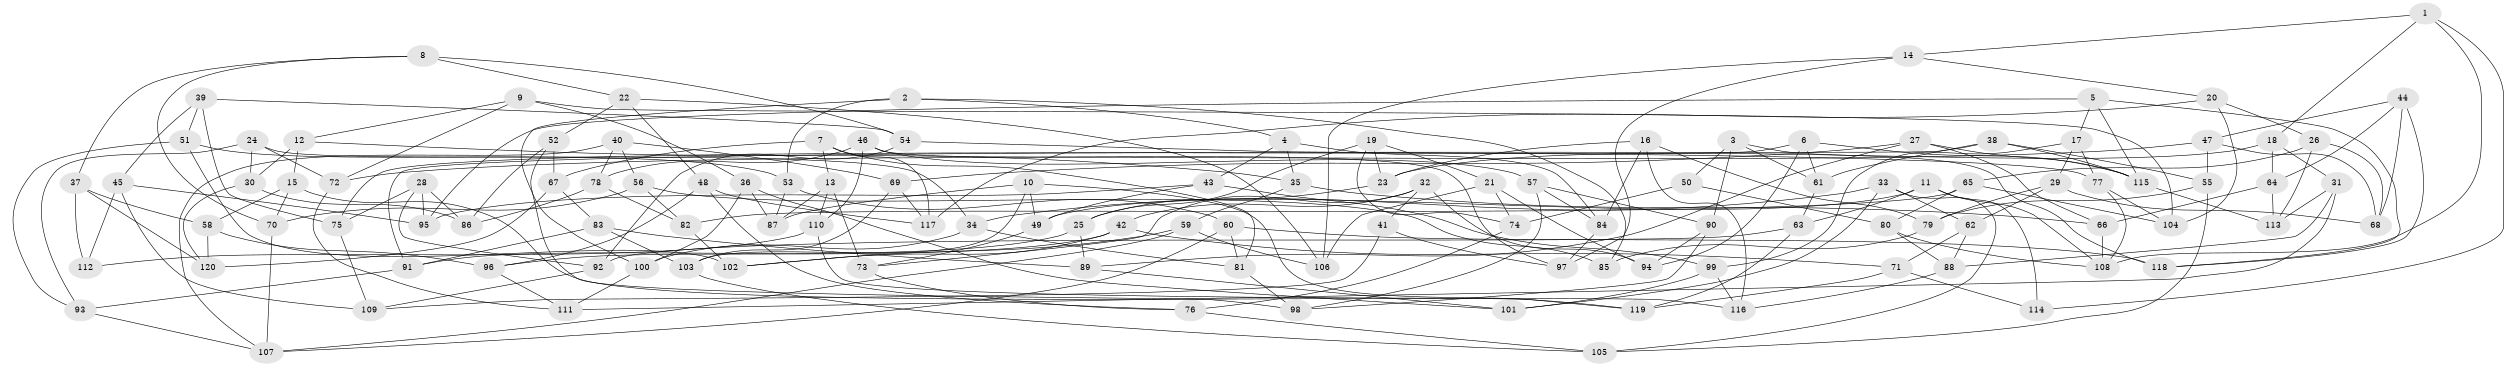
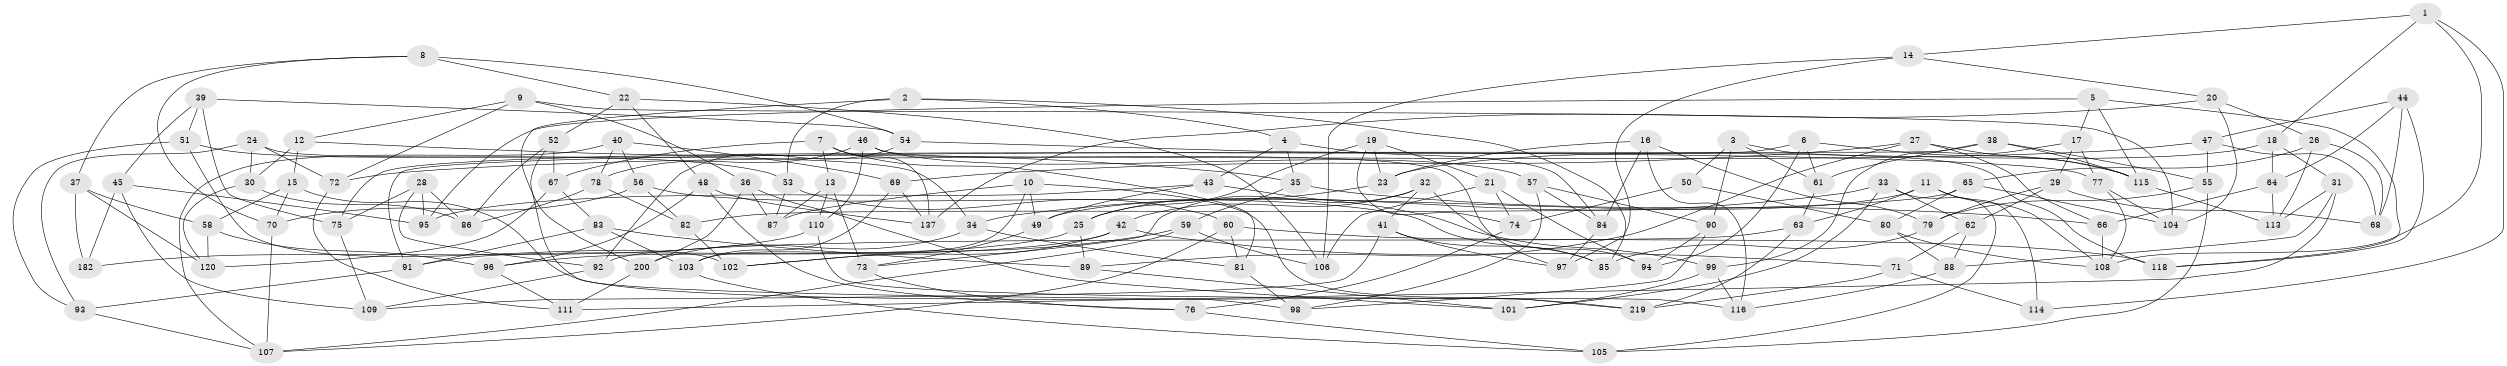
  graph {
    node [color=gray90 style=filled]
    1
    14
    18
    108
    114
    20
    97
    106
    23
    31
    64
    2
    4
    53
    85
-   100
+   100 [label=200]
    35
    43
    84
    87
    60
    111
    3
    50
    61
    90
    118
    74
    80
    63
    94
    98
    66
    59
    95
    49
    99
    5
    17
    115
    29
    77
    113
    6
    75
    109
    7
    13
    67
    81
-   117
+   117 [label=137]
    73
    110
    120
    83
    8
    22
    37
    54
    70
    48
    52
    58
-   112
+   112 [label=182]
    92
    107
    9
    12
    36
    72
    104
    15
    30
    101
    10
    103
-   119
+   119 [label=219]
    105
    11
    86
    76
    116
    26
    96
    16
    79
    25
    68
    62
    88
    19
    21
    89
    91
    65
    24
    34
    93
    82
    27
    69
    28
    71
    32
    41
    42
    102
    33
    38
    55
    39
    45
    51
    40
    56
    78
    44
    47
    46
    57
    1 -- 14
    1 -- 18
    1 -- 108
    1 -- 114
    14 -- 20
    14 -- 97
    14 -- 106
    18 -- 23
    18 -- 31
    18 -- 64
    20 -- 117
    20 -- 104
    20 -- 26
    23 -- 25
    31 -- 111
    31 -- 113
    31 -- 88
    64 -- 66
    64 -- 113
    2 -- 4
    2 -- 53
    2 -- 85
    2 -- 100
    4 -- 35
    4 -- 43
    4 -- 84
    53 -- 87
    53 -- 60
    100 -- 111
    35 -- 66
    35 -- 59
    43 -- 95
    43 -- 49
    43 -- 99
    84 -- 97
    60 -- 118
    60 -- 81
    60 -- 107
    3 -- 50
    3 -- 61
    3 -- 90
    3 -- 118
    50 -- 74
    50 -- 80
    61 -- 63
    90 -- 94
    90 -- 98
    74 -- 76
    80 -- 108
    80 -- 88
    63 -- 92
    63 -- 119
    66 -- 108
    59 -- 106
    59 -- 107
    59 -- 102
    49 -- 73
    99 -- 101
    99 -- 116
    5 -- 118
    5 -- 95
    5 -- 17
    5 -- 115
    17 -- 99
    17 -- 29
    17 -- 77
    115 -- 113
    29 -- 79
    29 -- 68
    29 -- 62
    77 -- 108
    77 -- 104
    6 -- 61
    6 -- 94
    6 -- 115
    6 -- 75
    75 -- 109
    7 -- 13
    7 -- 67
    7 -- 81
    7 -- 117
    13 -- 87
    13 -- 73
    13 -- 110
    67 -- 120
    67 -- 83
    81 -- 98
    73 -- 76
    110 -- 112
    110 -- 116
    83 -- 103
    83 -- 89
    83 -- 91
    8 -- 22
    8 -- 37
    8 -- 54
    8 -- 70
    22 -- 106
    22 -- 48
    22 -- 52
    37 -- 120
    37 -- 58
    37 -- 112
    54 -- 77
    54 -- 92
    70 -- 107
    48 -- 117
    48 -- 76
    48 -- 96
    52 -- 98
    52 -- 67
    52 -- 86
    58 -- 120
    58 -- 96
    92 -- 109
    9 -- 12
    9 -- 36
    9 -- 72
    9 -- 104
    12 -- 35
    12 -- 15
    12 -- 30
    36 -- 100
    36 -- 87
    36 -- 101
    72 -- 111
    15 -- 70
    15 -- 58
    15 -- 119
    30 -- 120
    30 -- 86
    10 -- 87
    10 -- 49
    10 -- 103
    10 -- 119
    103 -- 105
    11 -- 108
    11 -- 114
    11 -- 63
    11 -- 49
    76 -- 105
    26 -- 113
    26 -- 68
    26 -- 65
    96 -- 111
    16 -- 23
    16 -- 84
    16 -- 116
    16 -- 79
    79 -- 85
    25 -- 89
    25 -- 91
    62 -- 88
    62 -- 71
    88 -- 116
    19 -- 23
    19 -- 74
    19 -- 25
    19 -- 21
    21 -- 106
    21 -- 74
    21 -- 94
    89 -- 101
    91 -- 93
    65 -- 80
    65 -- 104
    65 -- 82
    24 -- 72
    24 -- 30
    24 -- 34
    24 -- 93
    34 -- 100
    34 -- 81
    93 -- 107
    82 -- 102
    27 -- 66
    27 -- 115
    27 -- 89
    27 -- 69
    69 -- 117
    69 -- 103
    28 -- 95
    28 -- 75
    28 -- 92
    28 -- 86
    71 -- 114
    71 -- 119
    32 -- 94
    32 -- 73
    32 -- 41
    32 -- 42
    41 -- 97
+   41 -- 85
    41 -- 109
    42 -- 96
    42 -- 71
    42 -- 102
    33 -- 101
    33 -- 105
    33 -- 62
    33 -- 34
    38 -- 61
    38 -- 115
    38 -- 91
    38 -- 55
    55 -- 105
    55 -- 79
    39 -- 75
    39 -- 54
    39 -- 45
    39 -- 51
    45 -- 95
    45 -- 109
    45 -- 112
    51 -- 53
    51 -- 93
    51 -- 102
    40 -- 107
    40 -- 69
    40 -- 56
    40 -- 78
    56 -- 85
    56 -- 70
    56 -- 82
    78 -- 86
    78 -- 82
    44 -- 64
    44 -- 118
    44 -- 68
    44 -- 47
    47 -- 72
    47 -- 68
    47 -- 55
    46 -- 97
    46 -- 110
    46 -- 78
    46 -- 57
    57 -- 84
    57 -- 90
    57 -- 98
  }
